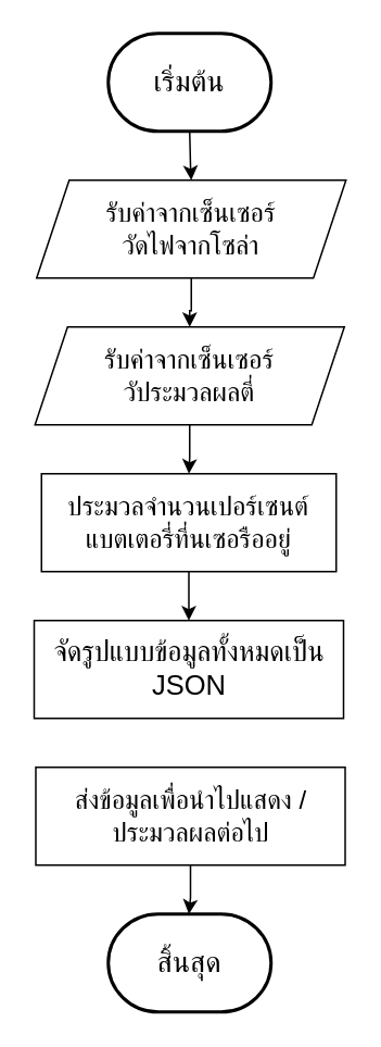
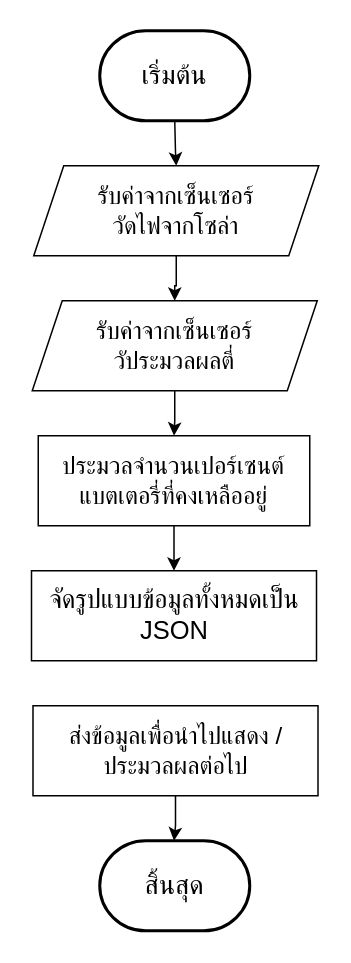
  <mxCell id="0" />
  <mxCell id="1" parent="0" />
  <mxCell id="2" value="" style="edgeStyle=orthogonalEdgeStyle;rounded=0;orthogonalLoop=1;jettySize=auto;html=1;" parent="1" target="4" edge="1"><mxGeometry relative="1" as="geometry"><mxPoint x="116" y="80" as="sourcePoint" /></mxGeometry></mxCell>
  <mxCell id="3" value="" style="edgeStyle=orthogonalEdgeStyle;rounded=0;orthogonalLoop=1;jettySize=auto;html=1;" parent="1" source="4" target="6" edge="1"><mxGeometry relative="1" as="geometry" /></mxCell>
  <mxCell id="4" value="&lt;div&gt;รับค่าจากเซ็นเซอร์&lt;/div&gt;&lt;div&gt;วัดไฟจากโซล่า&lt;/div&gt;" style="shape=parallelogram;perimeter=parallelogramPerimeter;whiteSpace=wrap;html=1;fixedSize=1;fontSize=16;" parent="1" vertex="1"><mxGeometry x="22" y="110" width="190" height="60" as="geometry" /></mxCell>
  <mxCell id="5" value="" style="edgeStyle=orthogonalEdgeStyle;rounded=0;orthogonalLoop=1;jettySize=auto;html=1;" parent="1" source="6" target="8" edge="1"><mxGeometry relative="1" as="geometry" /></mxCell>
  <mxCell id="6" value="&lt;div&gt;รับค่าจากเซ็นเซอร์&lt;/div&gt;&lt;div&gt;วัประมวลผลตี่&lt;/div&gt;" style="shape=parallelogram;perimeter=parallelogramPerimeter;whiteSpace=wrap;html=1;fixedSize=1;fontSize=16;" parent="1" vertex="1"><mxGeometry x="21" y="200" width="190" height="60" as="geometry" /></mxCell>
  <mxCell id="7" value="" style="edgeStyle=orthogonalEdgeStyle;rounded=0;orthogonalLoop=1;jettySize=auto;html=1;" parent="1" source="8" target="9" edge="1"><mxGeometry relative="1" as="geometry" /></mxCell>
- <mxCell id="8" value="&lt;div&gt;ประมวลจำนวนเปอร์เซนต์แบตเตอรี่ที่นเซอรืออยู่&lt;/div&gt;" style="rounded=0;whiteSpace=wrap;html=1;fontSize=16;" parent="1" vertex="1"><mxGeometry x="25" y="290" width="181" height="60" as="geometry" /></mxCell>
+ <mxCell id="8" value="&lt;div&gt;ประมวลจำนวนเปอร์เซนต์แบตเตอรี่ที่คงเหลืออยู่&lt;/div&gt;" style="rounded=0;whiteSpace=wrap;html=1;fontSize=16;" parent="1" vertex="1"><mxGeometry x="25" y="290" width="181" height="60" as="geometry" /></mxCell>
  <mxCell id="9" value="&lt;font style=&quot;font-size: 17px;&quot;&gt;จัดรูปแบบข้อมูลทั้งหมดเป็น JSON&lt;/font&gt;" style="whiteSpace=wrap;html=1;fontSize=16;rounded=0;" parent="1" vertex="1"><mxGeometry x="20.5" y="380" width="190" height="60" as="geometry" /></mxCell>
  <mxCell id="10" value="" style="edgeStyle=orthogonalEdgeStyle;rounded=0;orthogonalLoop=1;jettySize=auto;html=1;" parent="1" source="11" edge="1"><mxGeometry relative="1" as="geometry"><mxPoint x="115.5" y="560" as="targetPoint" /></mxGeometry></mxCell>
  <mxCell id="11" value="ส่งข้อมูลเพื่อนำไปแสดง / ประมวลผลต่อไป" style="whiteSpace=wrap;html=1;fontSize=16;rounded=0;" parent="1" vertex="1"><mxGeometry x="21.5" y="470" width="190" height="60" as="geometry" /></mxCell>
  <mxCell id="12" value="เริ่มต้น" style="strokeWidth=2;html=1;shape=mxgraph.flowchart.terminator;whiteSpace=wrap;fontSize=18;" vertex="1" parent="1"><mxGeometry x="66" y="20" width="100" height="60" as="geometry" /></mxCell>
  <mxCell id="13" value="สิ้นสุด" style="strokeWidth=2;html=1;shape=mxgraph.flowchart.terminator;whiteSpace=wrap;fontSize=18;" vertex="1" parent="1"><mxGeometry x="66" y="560" width="100" height="60" as="geometry" /></mxCell>
